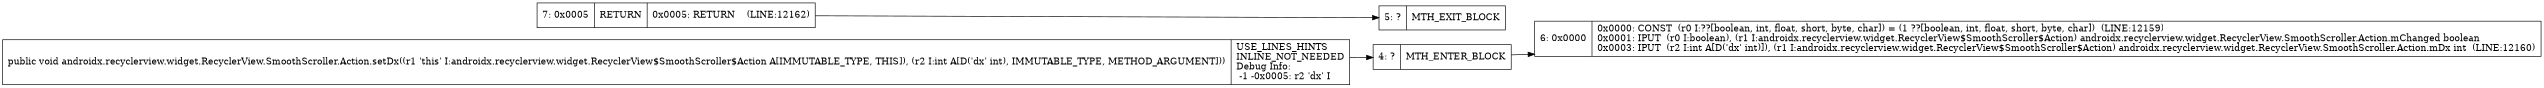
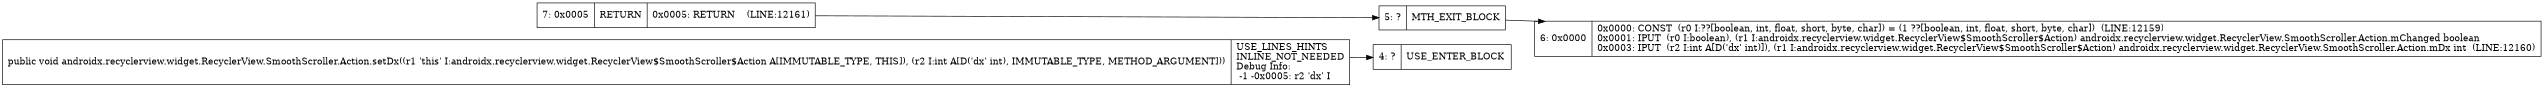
  digraph {
    rankdir=LR
    node [shape=record]
-   n1 [label="{4\:\ ?|MTH_ENTER_BLOCK\l}"]
+   n1 [label="{4\:\ ?|USE_ENTER_BLOCK\l}"]
    n2 [label="{6\:\ 0x0000|0x0000: CONST  (r0 I:??[boolean, int, float, short, byte, char]) = (1 ??[boolean, int, float, short, byte, char])  (LINE:12159)\l0x0001: IPUT  (r0 I:boolean), (r1 I:androidx.recyclerview.widget.RecyclerView$SmoothScroller$Action) androidx.recyclerview.widget.RecyclerView.SmoothScroller.Action.mChanged boolean \l0x0003: IPUT  (r2 I:int A[D('dx' int)]), (r1 I:androidx.recyclerview.widget.RecyclerView$SmoothScroller$Action) androidx.recyclerview.widget.RecyclerView.SmoothScroller.Action.mDx int  (LINE:12160)\l}"]
-   n3 [label="{7\:\ 0x0005|RETURN\l|0x0005: RETURN    (LINE:12162)\l}"]
+   n3 [label="{7\:\ 0x0005|RETURN\l|0x0005: RETURN    (LINE:12161)\l}"]
    n4 [label="{5\:\ ?|MTH_EXIT_BLOCK\l}"]
    n5 [label="{public void androidx.recyclerview.widget.RecyclerView.SmoothScroller.Action.setDx((r1 'this' I:androidx.recyclerview.widget.RecyclerView$SmoothScroller$Action A[IMMUTABLE_TYPE, THIS]), (r2 I:int A[D('dx' int), IMMUTABLE_TYPE, METHOD_ARGUMENT]))  | USE_LINES_HINTS\lINLINE_NOT_NEEDED\lDebug Info:\l  \-1 \-0x0005: r2 'dx' I\l}"]
-   n1 -> n2
+   n4 -> n2
    n3 -> n4
    n5 -> n1
  }
